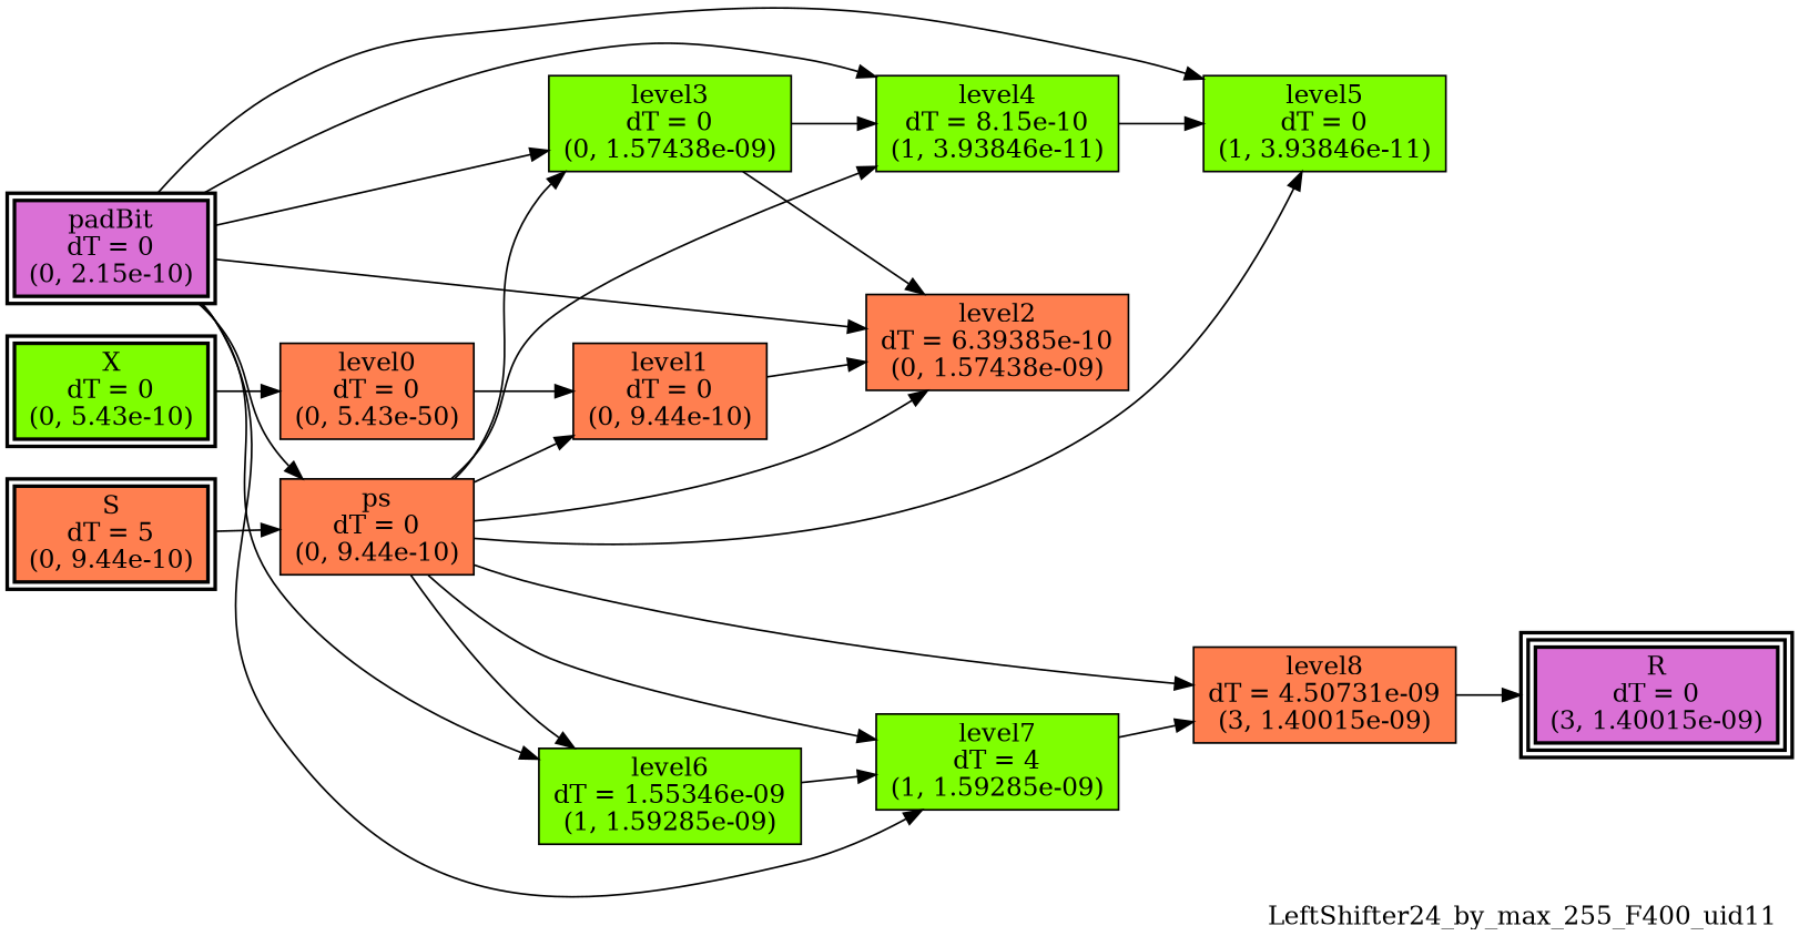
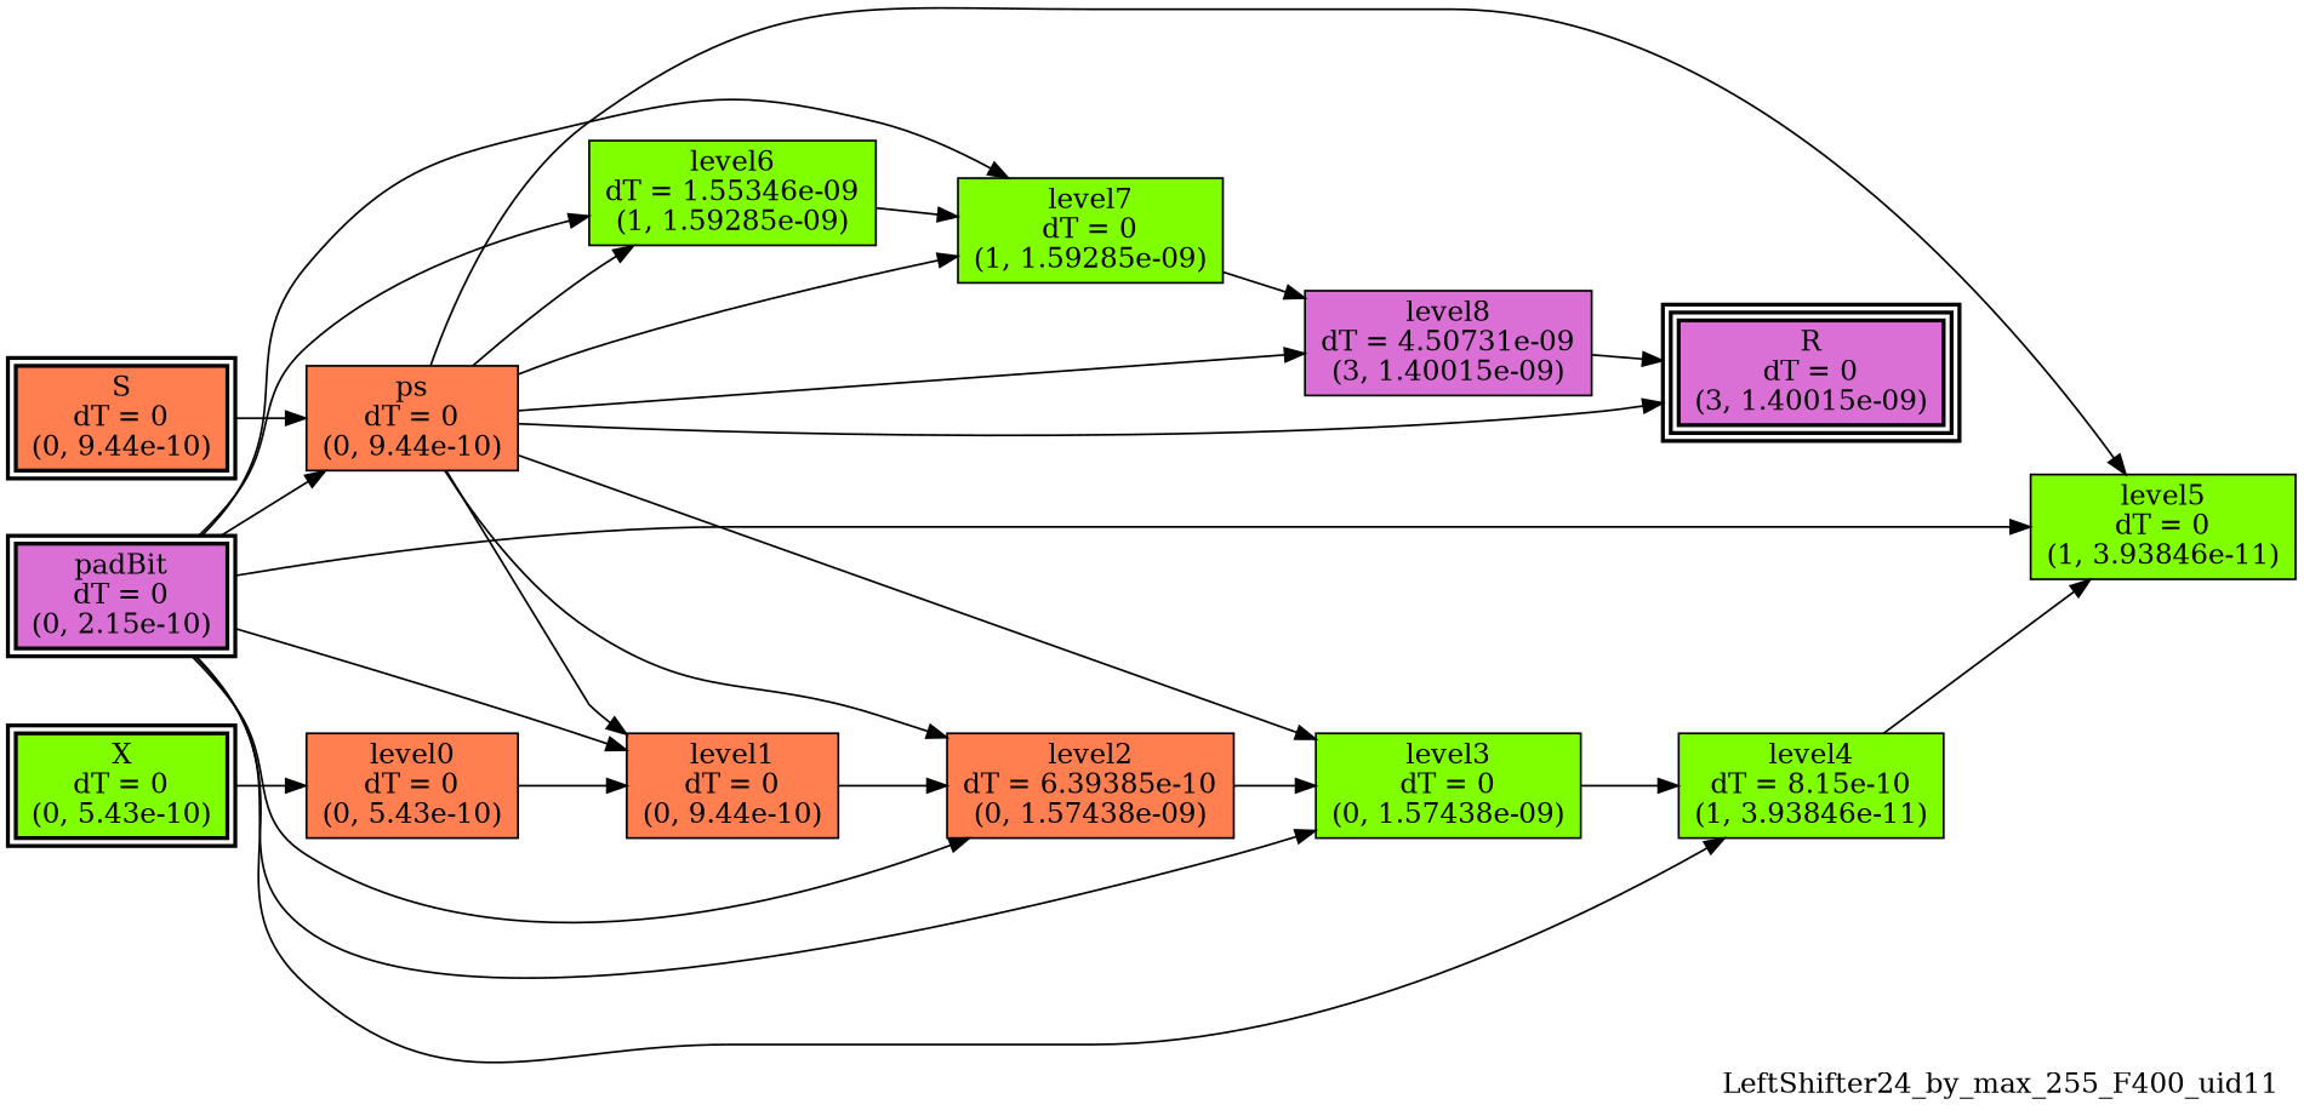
  digraph {
    label=LeftShifter24_by_max_255_F400_uid11
    labeljust=right
    labelloc=bottom
    nodesep=0.25
    rankdir=LR
    ranksep=0.5
    node [color=black fillcolor=chartreuse peripheries=1 shape=box style=filled]
    edge [arrowhead=normal arrowsize=1.0 arrowtail=normal color=black dir=forward]
    n1 [label="X\ndT = 0\n(0, 5.43e-10)" peripheries=2 style="bold, filled"]
-   n2 [fillcolor=coral label="S\ndT = 5\n(0, 9.44e-10)" peripheries=2 style="bold, filled"]
+   n2 [fillcolor=coral label="S\ndT = 0\n(0, 9.44e-10)" peripheries=2 style="bold, filled"]
    n3 [fillcolor=orchid label="padBit\ndT = 0\n(0, 2.15e-10)" peripheries=2 style="bold, filled"]
    n4 [fillcolor=orchid label="R\ndT = 0\n(3, 1.40015e-09)" peripheries=3 style="bold, filled"]
-   n5 [fillcolor=coral label="level0\ndT = 0\n(0, 5.43e-50)"]
+   n5 [fillcolor=coral label="level0\ndT = 0\n(0, 5.43e-10)"]
    n6 [fillcolor=coral label="ps\ndT = 0\n(0, 9.44e-10)"]
    n7 [fillcolor=coral label="level1\ndT = 0\n(0, 9.44e-10)"]
    n8 [fillcolor=coral label="level2\ndT = 6.39385e-10\n(0, 1.57438e-09)"]
    n9 [label="level3\ndT = 0\n(0, 1.57438e-09)"]
    n10 [label="level4\ndT = 8.15e-10\n(1, 3.93846e-11)"]
    n11 [label="level5\ndT = 0\n(1, 3.93846e-11)"]
    n12 [label="level6\ndT = 1.55346e-09\n(1, 1.59285e-09)"]
-   n13 [label="level7\ndT = 4\n(1, 1.59285e-09)"]
-   n14 [fillcolor=coral label="level8\ndT = 4.50731e-09\n(3, 1.40015e-09)"]
+   n13 [label="level7\ndT = 0\n(1, 1.59285e-09)"]
+   n14 [fillcolor=orchid label="level8\ndT = 4.50731e-09\n(3, 1.40015e-09)"]
    subgraph sub_1 {
      rank=same
      n1
      n2
      n3
    }
    subgraph sub_2 {
      rank=same
      n4
    }
    n1 -> n5
    n2 -> n6
    n3 -> n6
+   n3 -> n7
    n3 -> n8
    n3 -> n9
    n3 -> n10
    n3 -> n11
    n3 -> n12
    n3 -> n13
    n5 -> n7
    n6 -> n7
    n6 -> n8
    n6 -> n9
-   n6 -> n10
+   n6 -> n4
    n6 -> n11
    n6 -> n12
    n6 -> n13
    n6 -> n14
    n7 -> n8
-   n9 -> n8
+   n8 -> n9
    n9 -> n10
    n10 -> n11
    n12 -> n13
    n13 -> n14
    n14 -> n4
  }
